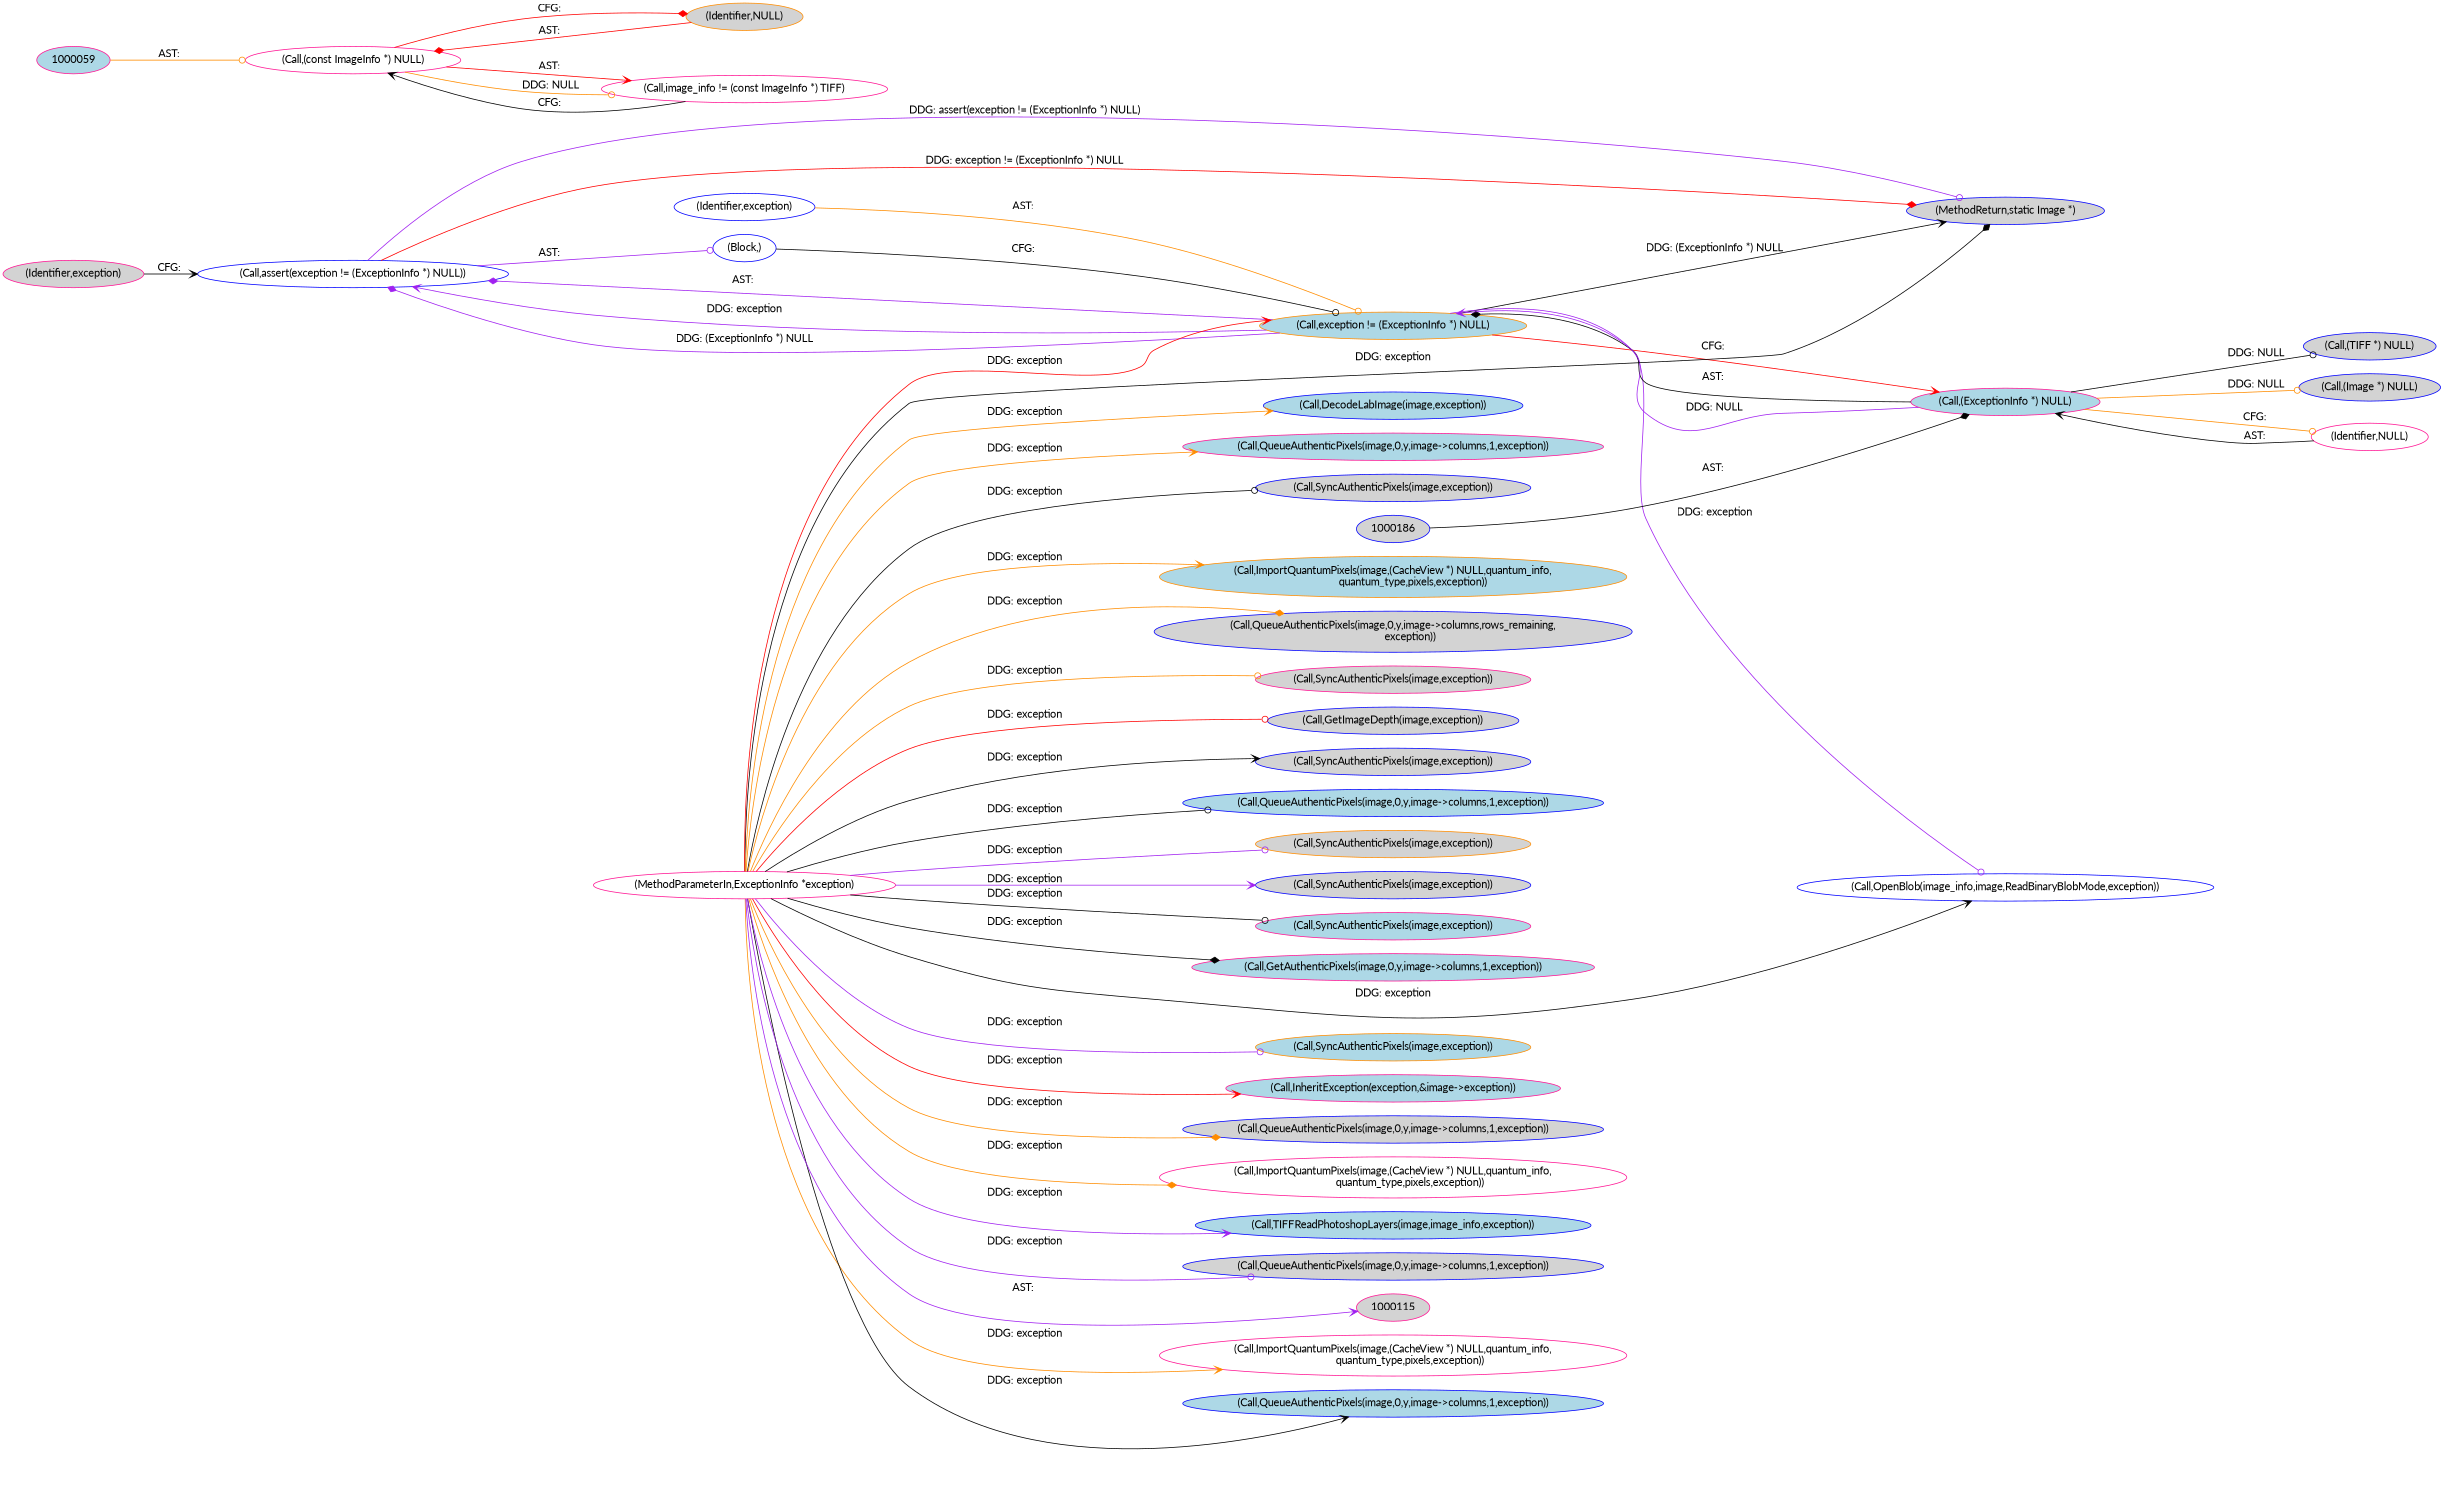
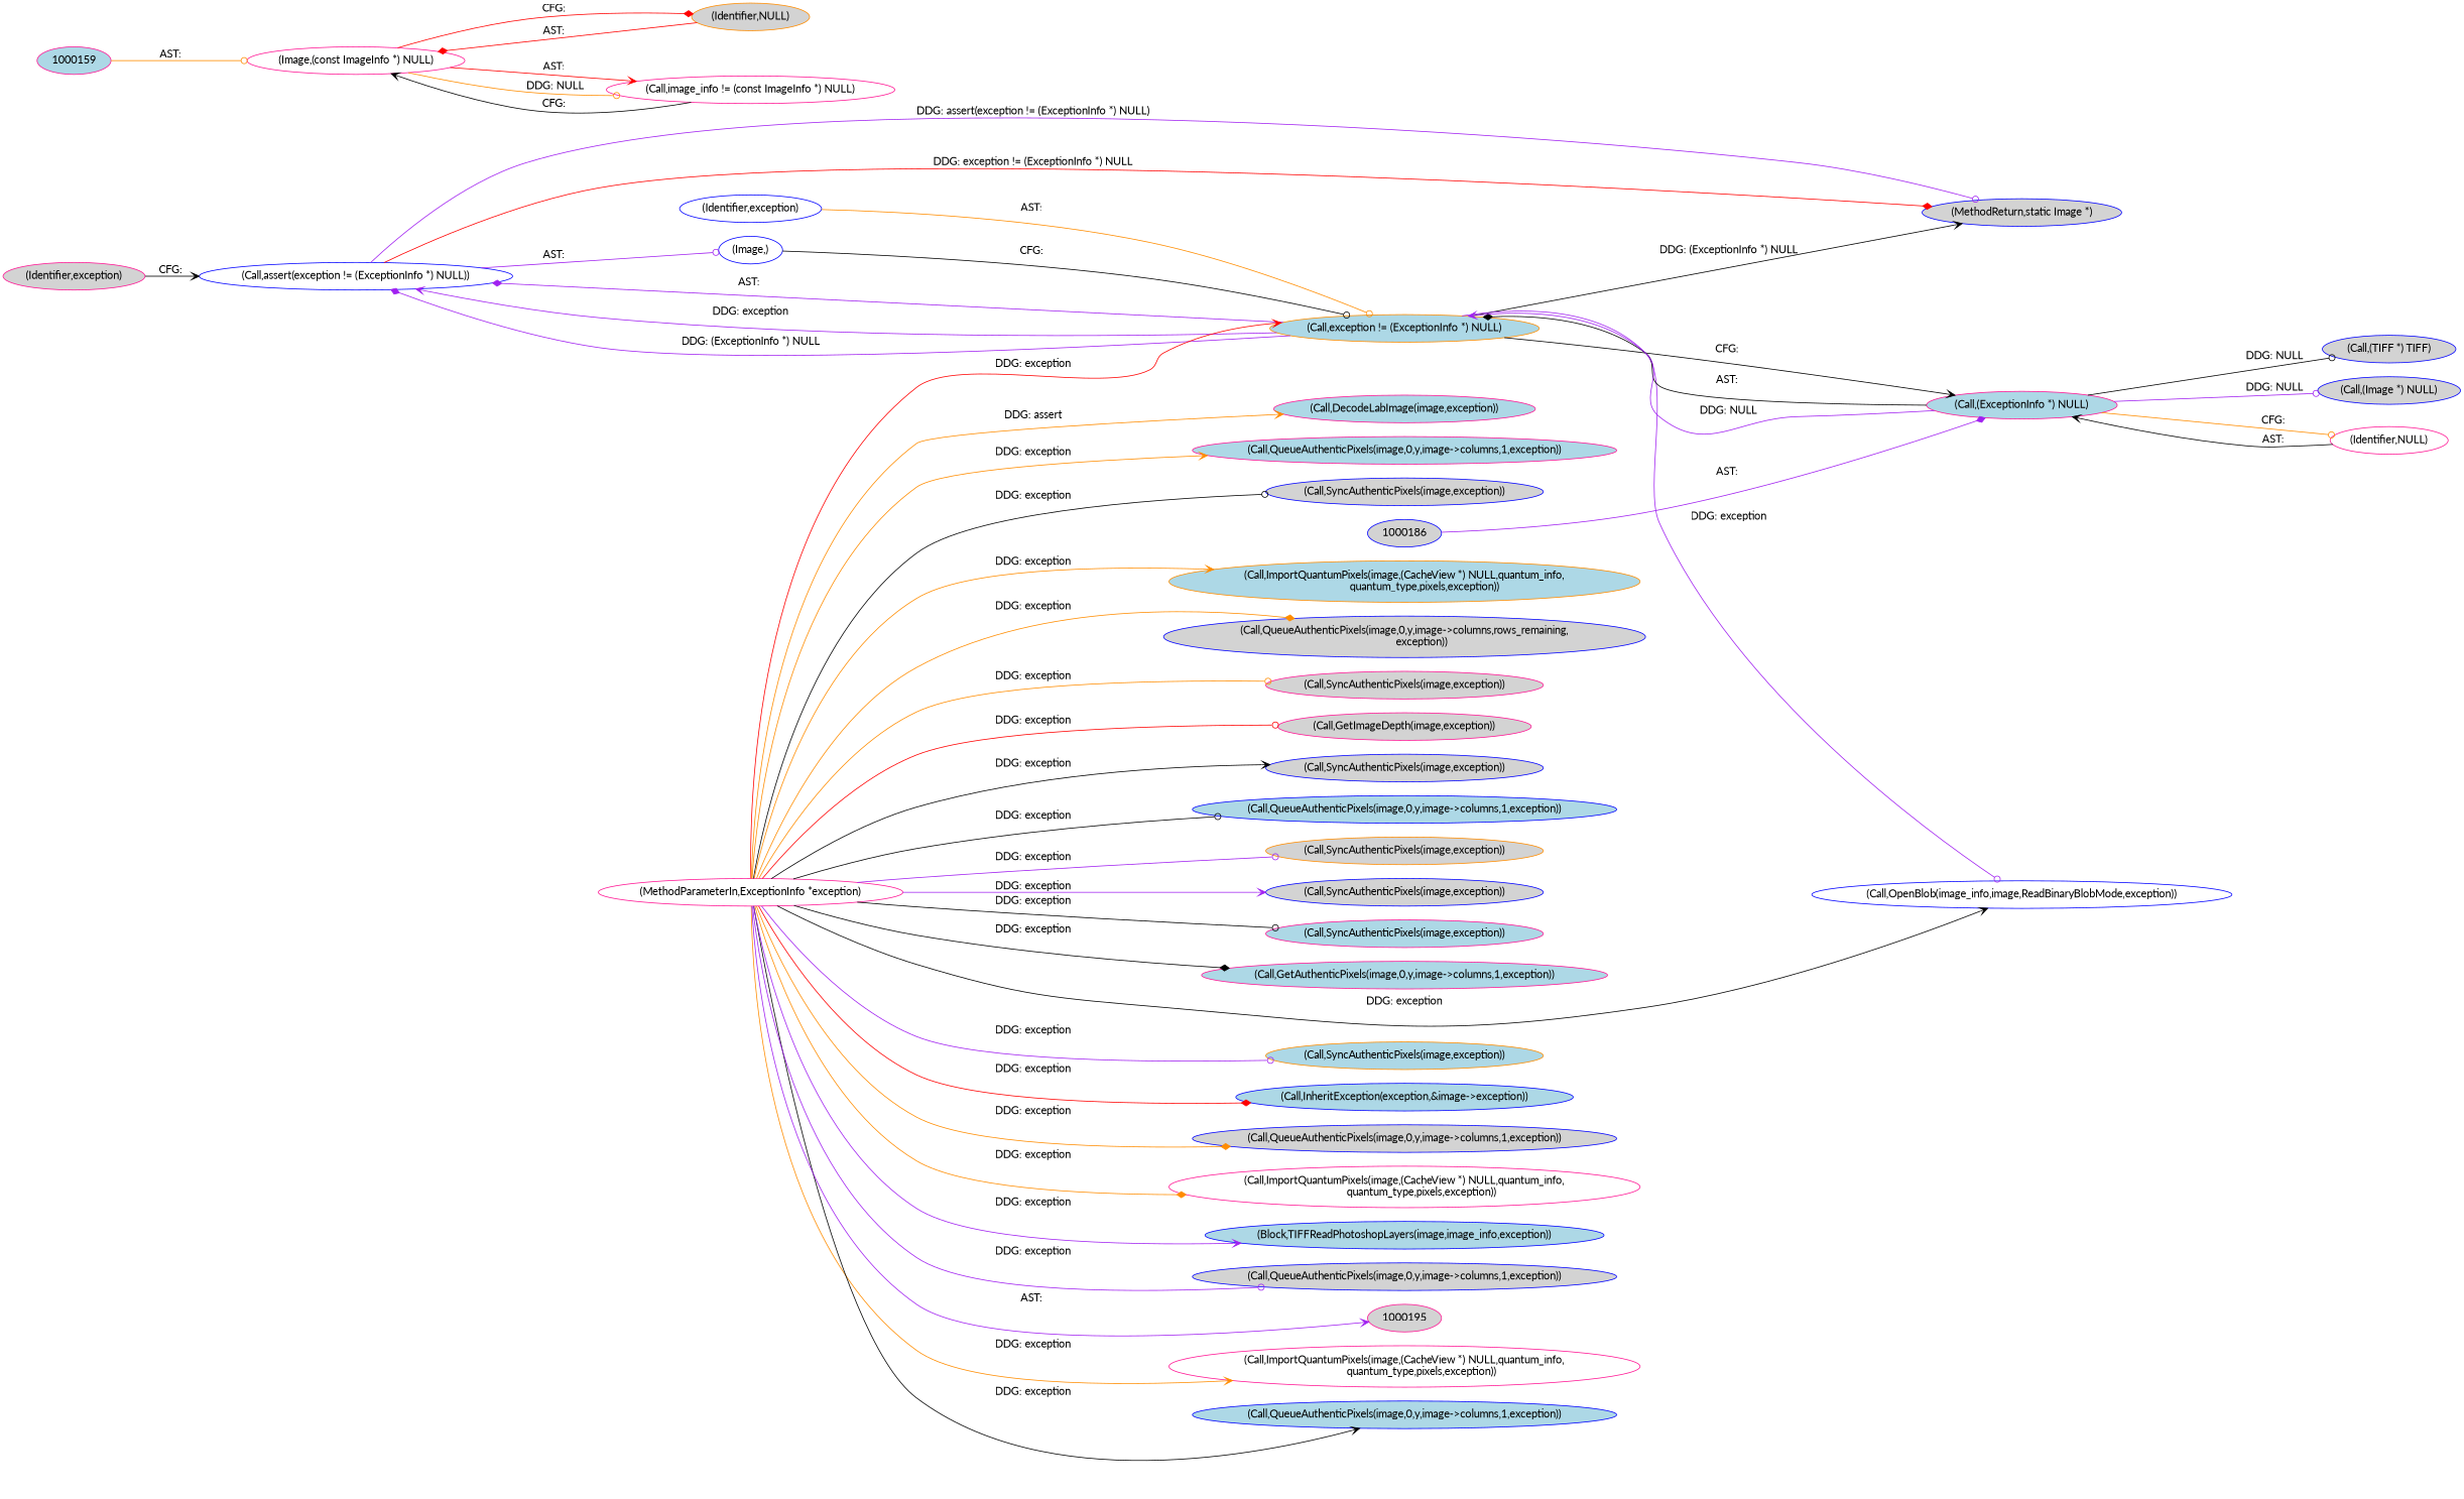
  digraph {
    fontname=Lato
    rankdir=LR
    node [color=blue fillcolor=lightgrey fontname=Lato style=filled]
    edge [arrowhead=vee color=black fontname=Lato]
    n1 [fillcolor=white label="(Call,assert(exception != (ExceptionInfo *) NULL))"]
-   n2 [fillcolor=white label="(Block,)"]
+   n2 [fillcolor=white label="(Image,)"]
    n3 [label="(MethodReturn,static Image *)"]
    n4 [color=darkorange fillcolor=lightblue label="(Call,exception != (ExceptionInfo *) NULL)"]
    n5 [color=deeppink fillcolor=lightblue label="(Call,(ExceptionInfo *) NULL)"]
    n6 [fillcolor=white label="(Call,OpenBlob(image_info,image,ReadBinaryBlobMode,exception))"]
-   n7 [label="(Call,(TIFF *) NULL)"]
+   n7 [label="(Call,(TIFF *) TIFF)"]
    n8 [label="(Call,(Image *) NULL)"]
    n9 [color=deeppink fillcolor=white label="(Identifier,NULL)"]
    n10 [color=deeppink fillcolor=white label="(MethodParameterIn,ExceptionInfo *exception)"]
    n11 [color=deeppink fillcolor=white label="(Call,ImportQuantumPixels(image,(CacheView *) NULL,quantum_info,\n            quantum_type,pixels,exception))"]
    n12 [fillcolor=lightblue label="(Call,QueueAuthenticPixels(image,0,y,image->columns,1,exception))"]
-   n13 [fillcolor=lightblue label="(Call,DecodeLabImage(image,exception))"]
+   n13 [color=deeppink fillcolor=lightblue label="(Call,DecodeLabImage(image,exception))"]
    n14 [color=deeppink fillcolor=lightblue label="(Call,QueueAuthenticPixels(image,0,y,image->columns,1,exception))"]
    n15 [label="(Call,SyncAuthenticPixels(image,exception))"]
    n16 [color=darkorange fillcolor=lightblue label="(Call,ImportQuantumPixels(image,(CacheView *) NULL,quantum_info,\n              quantum_type,pixels,exception))"]
    n17 [label="(Call,QueueAuthenticPixels(image,0,y,image->columns,rows_remaining,\n            exception))"]
    n18 [color=deeppink label="(Call,SyncAuthenticPixels(image,exception))"]
-   n19 [label="(Call,GetImageDepth(image,exception))"]
+   n19 [color=deeppink label="(Call,GetImageDepth(image,exception))"]
    n20 [label="(Call,SyncAuthenticPixels(image,exception))"]
    n21 [fillcolor=lightblue label="(Call,QueueAuthenticPixels(image,0,y,image->columns,1,exception))"]
    n22 [color=darkorange label="(Call,SyncAuthenticPixels(image,exception))"]
    n23 [label="(Call,SyncAuthenticPixels(image,exception))"]
    n24 [color=deeppink fillcolor=lightblue label="(Call,SyncAuthenticPixels(image,exception))"]
    n25 [color=deeppink fillcolor=lightblue label="(Call,GetAuthenticPixels(image,0,y,image->columns,1,exception))"]
    n26 [color=darkorange fillcolor=lightblue label="(Call,SyncAuthenticPixels(image,exception))"]
-   n27 [color=deeppink fillcolor=lightblue label="(Call,InheritException(exception,&image->exception))"]
+   n27 [fillcolor=lightblue label="(Call,InheritException(exception,&image->exception))"]
    n28 [label="(Call,QueueAuthenticPixels(image,0,y,image->columns,1,exception))"]
    n29 [color=deeppink fillcolor=white label="(Call,ImportQuantumPixels(image,(CacheView *) NULL,quantum_info,\n            quantum_type,pixels,exception))"]
-   n30 [fillcolor=lightblue label="(Call,TIFFReadPhotoshopLayers(image,image_info,exception))"]
+   n30 [fillcolor=lightblue label="(Block,TIFFReadPhotoshopLayers(image,image_info,exception))"]
    n31 [label="(Call,QueueAuthenticPixels(image,0,y,image->columns,1,exception))"]
-   1000115 [color=deeppink]
-   n33 [color=deeppink fillcolor=white label="(Call,(const ImageInfo *) NULL)"]
+   1000115 [color=deeppink label=1000195]
+   n33 [color=deeppink fillcolor=white label="(Image,(const ImageInfo *) NULL)"]
    n34 [color=darkorange label="(Identifier,NULL)"]
-   n35 [color=deeppink fillcolor=white label="(Call,image_info != (const ImageInfo *) TIFF)"]
+   n35 [color=deeppink fillcolor=white label="(Call,image_info != (const ImageInfo *) NULL)"]
    n36 [fillcolor=white label="(Identifier,exception)"]
    n37 [color=deeppink label="(Identifier,exception)"]
    1000186
-   1000159 [color=deeppink fillcolor=lightblue label=1000059]
+   1000159 [color=deeppink fillcolor=lightblue]
    n1 -> n2 [arrowhead=odot color=purple label="AST: "]
    n1 -> n3 [arrowhead=odot color=purple label="DDG: assert(exception != (ExceptionInfo *) NULL)"]
    n1 -> n3 [arrowhead=diamond color=red label="DDG: exception != (ExceptionInfo *) NULL"]
    n2 -> n4 [arrowhead=odot label="CFG: "]
    n4 -> n1 [arrowhead=diamond color=purple label="AST: "]
    n4 -> n1 [color=purple label="DDG: exception"]
    n4 -> n1 [arrowhead=diamond color=purple label="DDG: (ExceptionInfo *) NULL"]
    n4 -> n3 [label="DDG: (ExceptionInfo *) NULL"]
-   n4 -> n5 [color=red label="CFG: "]
+   n4 -> n5 [label="CFG: "]
    n4 -> n6 [arrowhead=odot color=purple label="DDG: exception"]
    n5 -> n4 [arrowhead=diamond label="AST: "]
    n5 -> n4 [color=purple label="DDG: NULL"]
    n5 -> n7 [arrowhead=odot label="DDG: NULL"]
-   n5 -> n8 [arrowhead=odot color=darkorange label="DDG: NULL"]
+   n5 -> n8 [arrowhead=odot color=purple label="DDG: NULL"]
    n5 -> n9 [arrowhead=odot color=darkorange label="CFG: "]
    n9 -> n5 [label="AST: "]
-   n10 -> n3 [arrowhead=diamond label="DDG: exception"]
    n10 -> n4 [color=red label="DDG: exception"]
    n10 -> n6 [label="DDG: exception"]
    n10 -> n11 [color=darkorange label="DDG: exception"]
    n10 -> n12 [label="DDG: exception"]
-   n10 -> n13 [color=darkorange label="DDG: exception"]
+   n10 -> n13 [color=darkorange label="DDG: assert"]
    n10 -> n14 [color=darkorange label="DDG: exception"]
    n10 -> n15 [arrowhead=odot label="DDG: exception"]
    n10 -> n16 [color=darkorange label="DDG: exception"]
    n10 -> n17 [arrowhead=diamond color=darkorange label="DDG: exception"]
    n10 -> n18 [arrowhead=odot color=darkorange label="DDG: exception"]
    n10 -> n19 [arrowhead=odot color=red label="DDG: exception"]
    n10 -> n20 [label="DDG: exception"]
    n10 -> n21 [arrowhead=odot label="DDG: exception"]
    n10 -> n22 [arrowhead=odot color=purple label="DDG: exception"]
    n10 -> n23 [color=purple label="DDG: exception"]
    n10 -> n24 [arrowhead=odot label="DDG: exception"]
    n10 -> n25 [arrowhead=diamond label="DDG: exception"]
    n10 -> n26 [arrowhead=odot color=purple label="DDG: exception"]
-   n10 -> n27 [color=red label="DDG: exception"]
+   n10 -> n27 [arrowhead=diamond color=red label="DDG: exception"]
    n10 -> n28 [arrowhead=diamond color=darkorange label="DDG: exception"]
    n10 -> n29 [arrowhead=diamond color=darkorange label="DDG: exception"]
    n10 -> n30 [color=purple label="DDG: exception"]
    n10 -> n31 [arrowhead=odot color=purple label="DDG: exception"]
    n10 -> 1000115 [color=purple label="AST: "]
    n33 -> n34 [arrowhead=diamond color=red label="CFG: "]
    n33 -> n35 [color=red label="AST: "]
    n33 -> n35 [arrowhead=odot color=darkorange label="DDG: NULL"]
    n34 -> n33 [arrowhead=diamond color=red label="AST: "]
    n35 -> n33 [label="CFG: "]
    n36 -> n4 [arrowhead=odot color=darkorange label="AST: "]
    n37 -> n1 [label="CFG: "]
-   1000186 -> n5 [arrowhead=diamond label="AST: "]
+   1000186 -> n5 [arrowhead=diamond color=purple label="AST: "]
    1000159 -> n33 [arrowhead=odot color=darkorange label="AST: "]
  }
